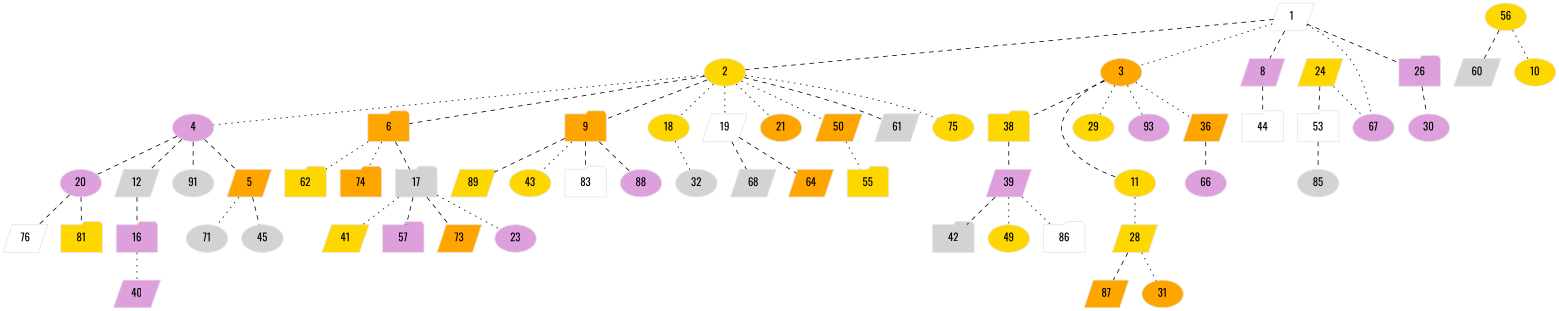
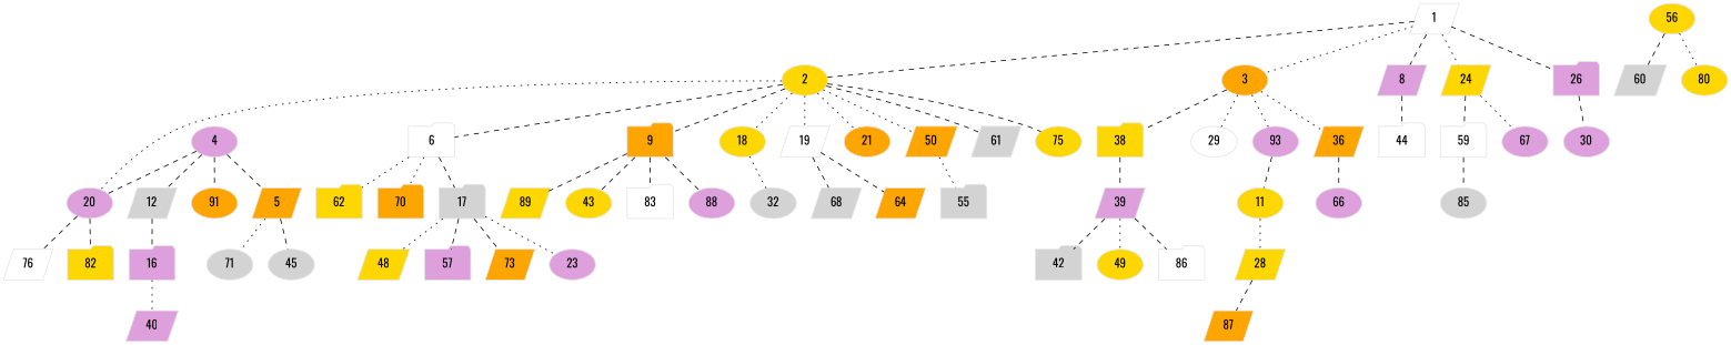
  graph {
    fontname=Oswald
    node [color=gray90 fillcolor=gold fontname=Oswald shape=ellipse style=filled]
    edge [fontname=Oswald style=dashed]
    1 [fillcolor=white shape=parallelogram super="+7"]
    2 [super="+10"]
    3 [fillcolor=orange super="+15"]
    8 [fillcolor=plum shape=parallelogram super="+27"]
    24 [shape=parallelogram super="+84"]
    26 [fillcolor=plum shape=folder super="+65"]
    4 [fillcolor=plum super="+46"]
-   6 [fillcolor=orange shape=folder super="+12"]
+   6 [fillcolor=white shape=folder super="+12"]
    9 [fillcolor=orange shape=folder super="+13"]
    18 [super="+25"]
    19 [fillcolor=white shape=parallelogram super="+35"]
    21 [fillcolor=orange super="+59"]
    50 [fillcolor=orange shape=parallelogram]
    61 [fillcolor=lightgrey shape=parallelogram super="+69"]
    75
    11
-   29 [super="+54"]
+   29 [fillcolor=white super="+54"]
    36 [fillcolor=orange shape=parallelogram super="+74"]
    38 [shape=folder super="+72"]
    93 [fillcolor=plum]
    44 [fillcolor=white shape=folder]
-   53 [fillcolor=white shape=folder super="+82"]
+   53 [fillcolor=white shape=folder super="+82" label=59]
    67 [fillcolor=plum]
    30 [fillcolor=plum super="+33"]
    5 [fillcolor=orange shape=parallelogram super="+52"]
    n26 [fillcolor=lightgrey label=12 shape=parallelogram]
    20 [fillcolor=plum super="+34"]
-   91 [fillcolor=lightgrey]
+   91 [fillcolor=orange]
    17 [fillcolor=lightgrey shape=folder super="+22"]
    62 [shape=folder]
-   70 [fillcolor=orange shape=folder label=74]
+   70 [fillcolor=orange shape=folder]
    43
    83 [fillcolor=white shape=folder]
    88 [fillcolor=plum]
    89 [shape=parallelogram]
    32 [fillcolor=lightgrey]
    64 [fillcolor=orange shape=parallelogram]
    68 [fillcolor=lightgrey shape=parallelogram super="+90"]
-   55 [shape=folder super="+58"]
+   55 [fillcolor=lightgrey shape=folder super="+58"]
    28 [shape=parallelogram super="+78"]
    66 [fillcolor=plum]
    39 [fillcolor=plum shape=parallelogram super="+48"]
    45 [fillcolor=lightgrey super="+94"]
    71 [fillcolor=lightgrey super="+77"]
    16 [fillcolor=plum shape=folder super="+51"]
    76 [fillcolor=white shape=parallelogram]
-   81 [shape=folder]
+   81 [shape=folder label=82]
    23 [fillcolor=plum]
-   41 [shape=parallelogram]
+   41 [shape=parallelogram label=48]
    57 [fillcolor=plum shape=folder]
    73 [fillcolor=orange shape=parallelogram]
-   31 [fillcolor=orange super="+79"]
    87 [fillcolor=orange shape=parallelogram]
    40 [fillcolor=plum shape=parallelogram]
    85 [fillcolor=lightgrey]
    56 [super="+63"]
    60 [fillcolor=lightgrey shape=parallelogram]
-   80 [label=10]
+   80
    42 [fillcolor=lightgrey shape=folder super="+92"]
    49
    86 [fillcolor=white shape=folder]
    1 -- 2
    1 -- 3 [style=dotted]
    1 -- 8
-   1 -- 67 [style=dotted]
+   1 -- 24 [style=dotted]
    1 -- 26
-   2 -- 4 [style=dotted]
+   2 -- 20 [style=dotted]
    2 -- 6
    2 -- 9
    2 -- 18 [style=dotted]
    2 -- 19 [style=dotted]
    2 -- 21 [style=dotted]
    2 -- 50 [style=dotted]
    2 -- 61
-   2 -- 75 [style=dotted]
-   3 -- 11
+   2 -- 75
+   93 -- 11
    3 -- 29 [style=dotted]
    3 -- 36 [style=dotted]
    3 -- 38
    3 -- 93 [style=dotted]
    8 -- 44
    24 -- 53
    24 -- 67 [style=dotted]
    26 -- 30
    4 -- 5
    4 -- n26
    4 -- 20
    4 -- 91
    6 -- 17
    6 -- 62 [style=dotted]
    6 -- 70 [style=dotted]
-   9 -- 43 [style=dotted]
+   9 -- 43
    9 -- 83
    9 -- 88
    9 -- 89
    18 -- 32 [style=dotted]
    19 -- 64
    19 -- 68
    50 -- 55 [style=dotted]
    11 -- 28 [style=dotted]
    36 -- 66
    38 -- 39
    53 -- 85
    5 -- 45
    5 -- 71 [style=dotted]
    n26 -- 16
    20 -- 76
    20 -- 81
    17 -- 23 [style=dotted]
    17 -- 41 [style=dotted]
    17 -- 57
    17 -- 73
-   28 -- 31 [style=dotted]
    28 -- 87
    39 -- 42
    39 -- 49 [style=dotted]
-   39 -- 86 [style=dotted]
+   39 -- 86
    16 -- 40 [style=dotted]
    56 -- 60
    56 -- 80 [style=dotted]
  }
